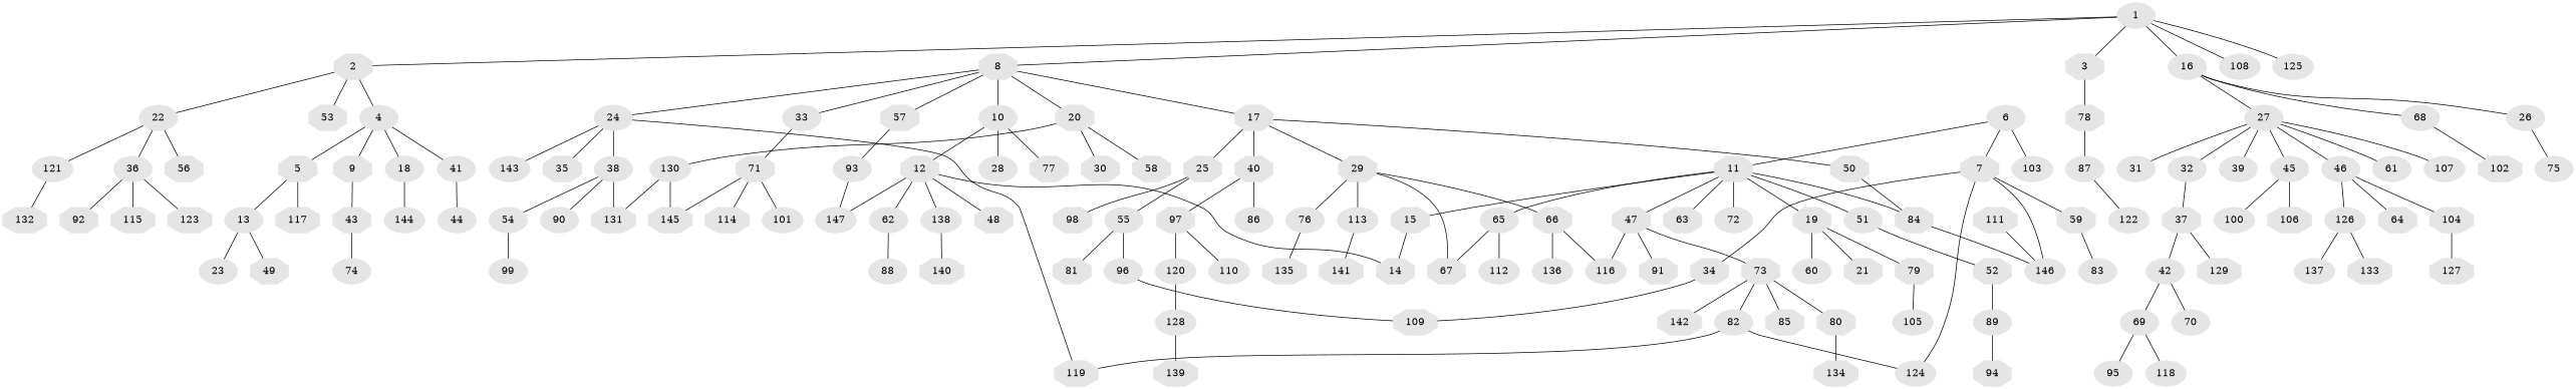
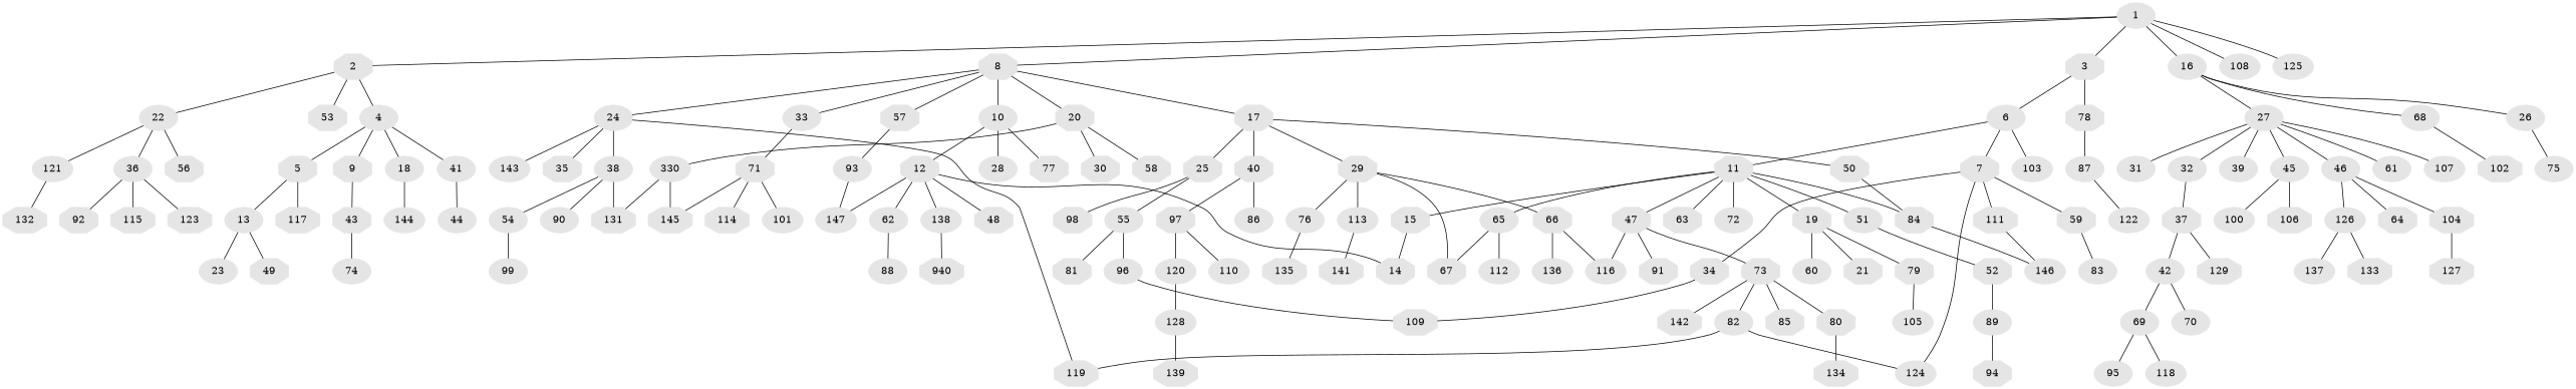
  graph {
    node [color=gray90 shape=ellipse style=filled]
    2 [shape=octagon]
    1
    3 [shape=octagon]
    8 [shape=octagon]
    16
    108
    125
    4
    22
    53 [shape=octagon]
    6
    78 [shape=octagon]
    10
    17 [shape=octagon]
    20 [shape=octagon]
    24
    33
    57 [shape=octagon]
    26
    27
    68
    5 [shape=octagon]
    9 [shape=octagon]
    18
    41
    36
    56 [shape=octagon]
    121
    7 [shape=octagon]
    11 [shape=octagon]
    103
    87
    13
    117 [shape=octagon]
    43 [shape=octagon]
    144
    44
    23
    49 [shape=octagon]
    34 [shape=octagon]
    59 [shape=octagon]
    111 [shape=octagon]
    124
    15 [shape=octagon]
    19 [shape=octagon]
    47 [shape=octagon]
    51
    63 [shape=octagon]
    65
    72
    84 [shape=octagon]
    109 [shape=octagon]
    83
    146
    12 [shape=octagon]
    28
    77 [shape=octagon]
    25 [shape=octagon]
    29 [shape=octagon]
    40 [shape=octagon]
    50 [shape=octagon]
    30 [shape=octagon]
    58 [shape=octagon]
-   130
+   130 [label=330]
    35 [shape=octagon]
    38
    119 [shape=octagon]
    143
    71 [shape=octagon]
    93
    74
    14 [shape=octagon]
    48 [shape=octagon]
    62
    138
    147
    21 [shape=octagon]
    60
    79 [shape=octagon]
    73 [shape=octagon]
    91 [shape=octagon]
    116
    52 [shape=octagon]
    67 [shape=octagon]
    112
    88
-   140 [shape=octagon]
+   140 [shape=octagon label=940]
    75
    31
    32
    39
    45
    46
    61
    107
    102 [shape=octagon]
    55
    98 [shape=octagon]
    66 [shape=octagon]
    76
    113
    86
    97 [shape=octagon]
    105
    131 [shape=octagon]
    145 [shape=octagon]
    92 [shape=octagon]
    115 [shape=octagon]
    123 [shape=octagon]
    132 [shape=octagon]
    54
    90
    81 [shape=octagon]
    96
    37 [shape=octagon]
    100
    106 [shape=octagon]
    64 [shape=octagon]
    104 [shape=octagon]
    126
    136
    135 [shape=octagon]
    141 [shape=octagon]
    42
    129 [shape=octagon]
    101
    114 [shape=octagon]
    69
    70
    99
    110
    120
    95
    118
    127 [shape=octagon]
    133 [shape=octagon]
    137
    80 [shape=octagon]
    82
    85 [shape=octagon]
    142 [shape=octagon]
    89
    94 [shape=octagon]
    134 [shape=octagon]
    122
    128
    139 [shape=octagon]
    2 -- 4
    2 -- 22
    2 -- 53
    1 -- 2
    1 -- 3
    1 -- 8
    1 -- 16
    1 -- 108
    1 -- 125
+   3 -- 6
    3 -- 78
    8 -- 10
    8 -- 17
    8 -- 20
    8 -- 24
    8 -- 33
    8 -- 57
    16 -- 26
    16 -- 27
    16 -- 68
    4 -- 5
    4 -- 9
    4 -- 18
    4 -- 41
    22 -- 36
    22 -- 56
    22 -- 121
    6 -- 7
    6 -- 11
    6 -- 103
    78 -- 87
    10 -- 12
    10 -- 28
    10 -- 77
    17 -- 25
    17 -- 29
    17 -- 40
    17 -- 50
    20 -- 30
    20 -- 58
    20 -- 130
    24 -- 35
    24 -- 38
    24 -- 119
    24 -- 143
    33 -- 71
    57 -- 93
    26 -- 75
    27 -- 31
    27 -- 32
    27 -- 39
    27 -- 45
    27 -- 46
    27 -- 61
    27 -- 107
    68 -- 102
    5 -- 13
    5 -- 117
    9 -- 43
    18 -- 144
    41 -- 44
    36 -- 92
    36 -- 115
    36 -- 123
    121 -- 132
    7 -- 34
    7 -- 59
-   7 -- 146
+   7 -- 111
    7 -- 124
    11 -- 15
    11 -- 19
    11 -- 47
    11 -- 51
    11 -- 63
    11 -- 65
    11 -- 72
    11 -- 84
    87 -- 122
    13 -- 23
    13 -- 49
    43 -- 74
    34 -- 109
    59 -- 83
    111 -- 146
    15 -- 14
    19 -- 21
    19 -- 60
    19 -- 79
    47 -- 73
    47 -- 91
    47 -- 116
    51 -- 52
    65 -- 67
    65 -- 112
    84 -- 146
    12 -- 14
    12 -- 48
    12 -- 62
    12 -- 138
    12 -- 147
    25 -- 55
    25 -- 98
    29 -- 67
    29 -- 66
    29 -- 76
    29 -- 113
    40 -- 86
    40 -- 97
    50 -- 84
    130 -- 131
    130 -- 145
    38 -- 131
    38 -- 54
    38 -- 90
    71 -- 145
    71 -- 101
    71 -- 114
    93 -- 147
    62 -- 88
    138 -- 140
    79 -- 105
    73 -- 80
    73 -- 82
    73 -- 85
    73 -- 142
    52 -- 89
    32 -- 37
    45 -- 100
    45 -- 106
    46 -- 64
    46 -- 104
    46 -- 126
    55 -- 81
    55 -- 96
    66 -- 116
    66 -- 136
    76 -- 135
    113 -- 141
    97 -- 110
    97 -- 120
    54 -- 99
    96 -- 109
    37 -- 42
    37 -- 129
    104 -- 127
    126 -- 133
    126 -- 137
    42 -- 69
    42 -- 70
    69 -- 95
    69 -- 118
    120 -- 128
    80 -- 134
    82 -- 124
    82 -- 119
    89 -- 94
    128 -- 139
  }
